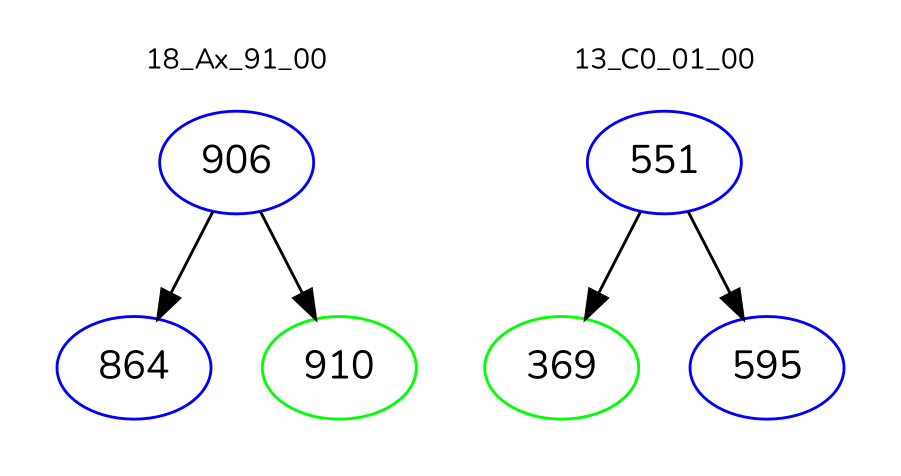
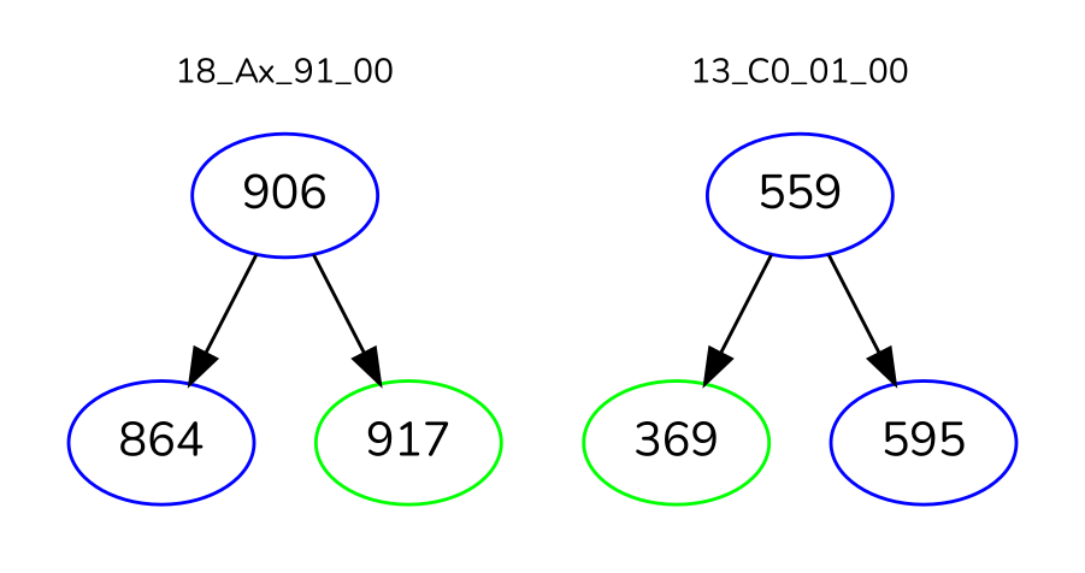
  digraph {
    fontname=Nunito
    node [color=blue fontname=Nunito]
    edge [color=black fontname=Nunito]
    n1 [label=906]
    n2 [label=864]
-   n3 [color=green label=910]
-   n4 [label=551]
+   n3 [color=green label=917]
+   n4 [label=559]
    n5 [color=green label=369]
    n6 [label=595]
    subgraph cluster_1 {
      color=white
      fontsize=10
      label="18_Ax_91_00"
      n1
      n2
      n3
    }
    subgraph cluster_2 {
      color=white
      fontsize=10
      label="13_C0_01_00"
      n4
      n5
      n6
    }
    n1 -> n2
    n1 -> n3
    n4 -> n5
    n4 -> n6
  }
